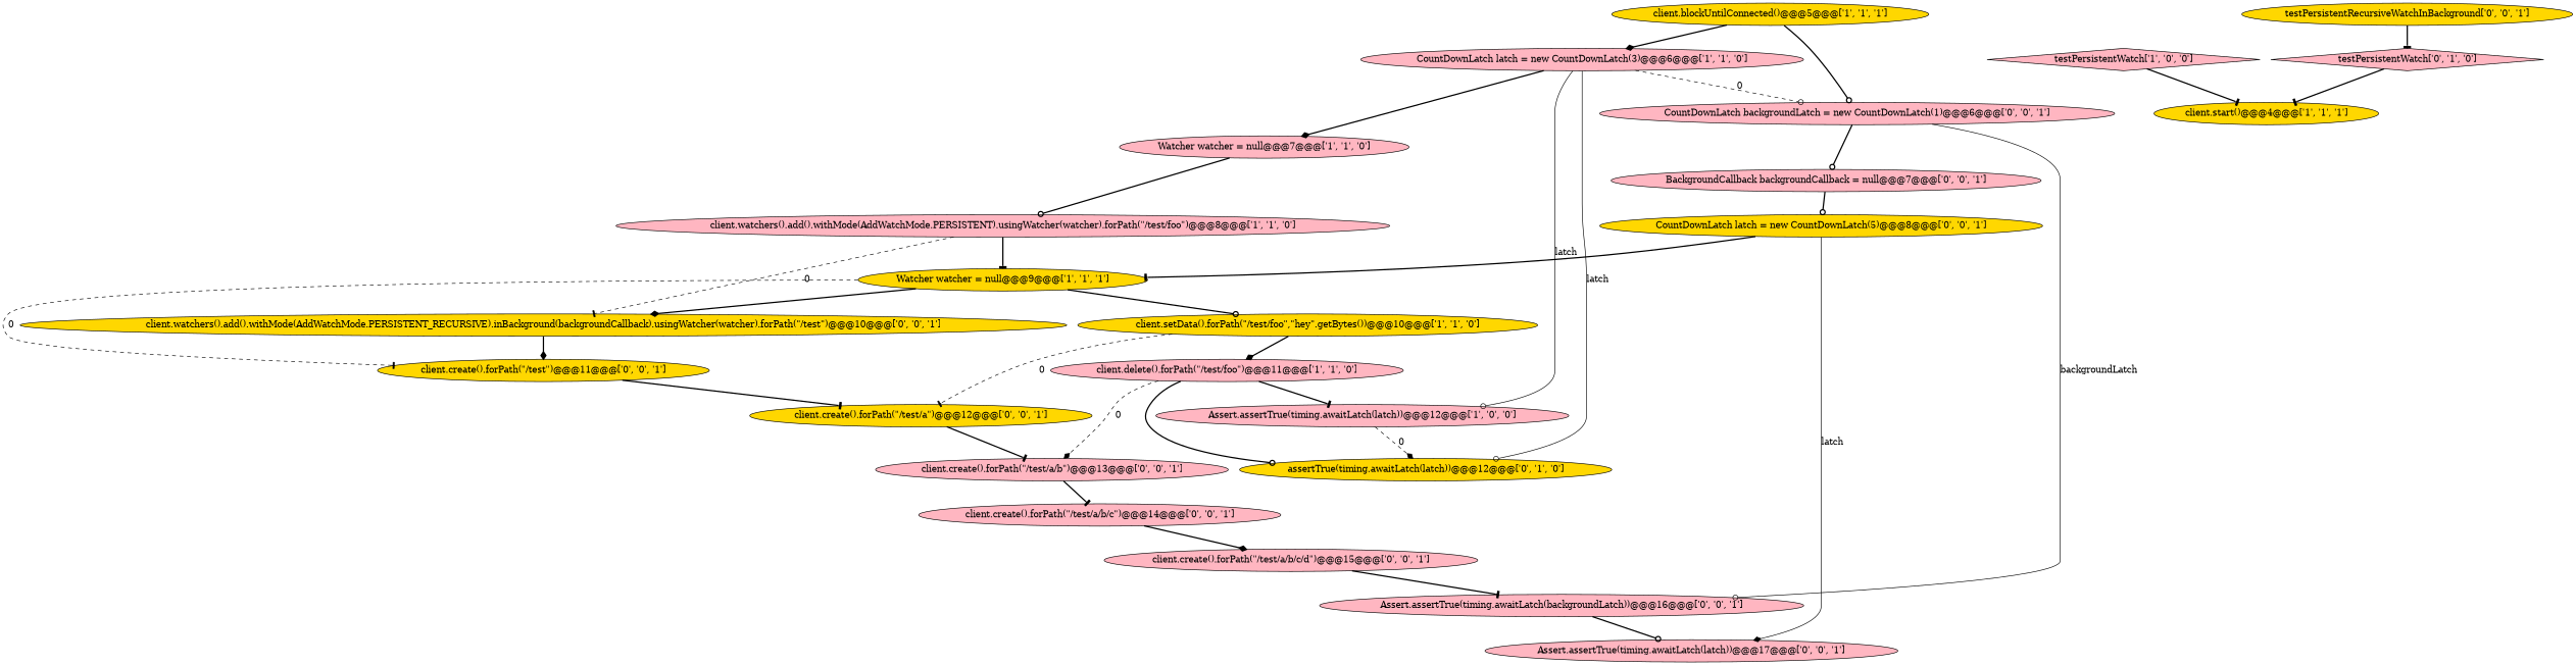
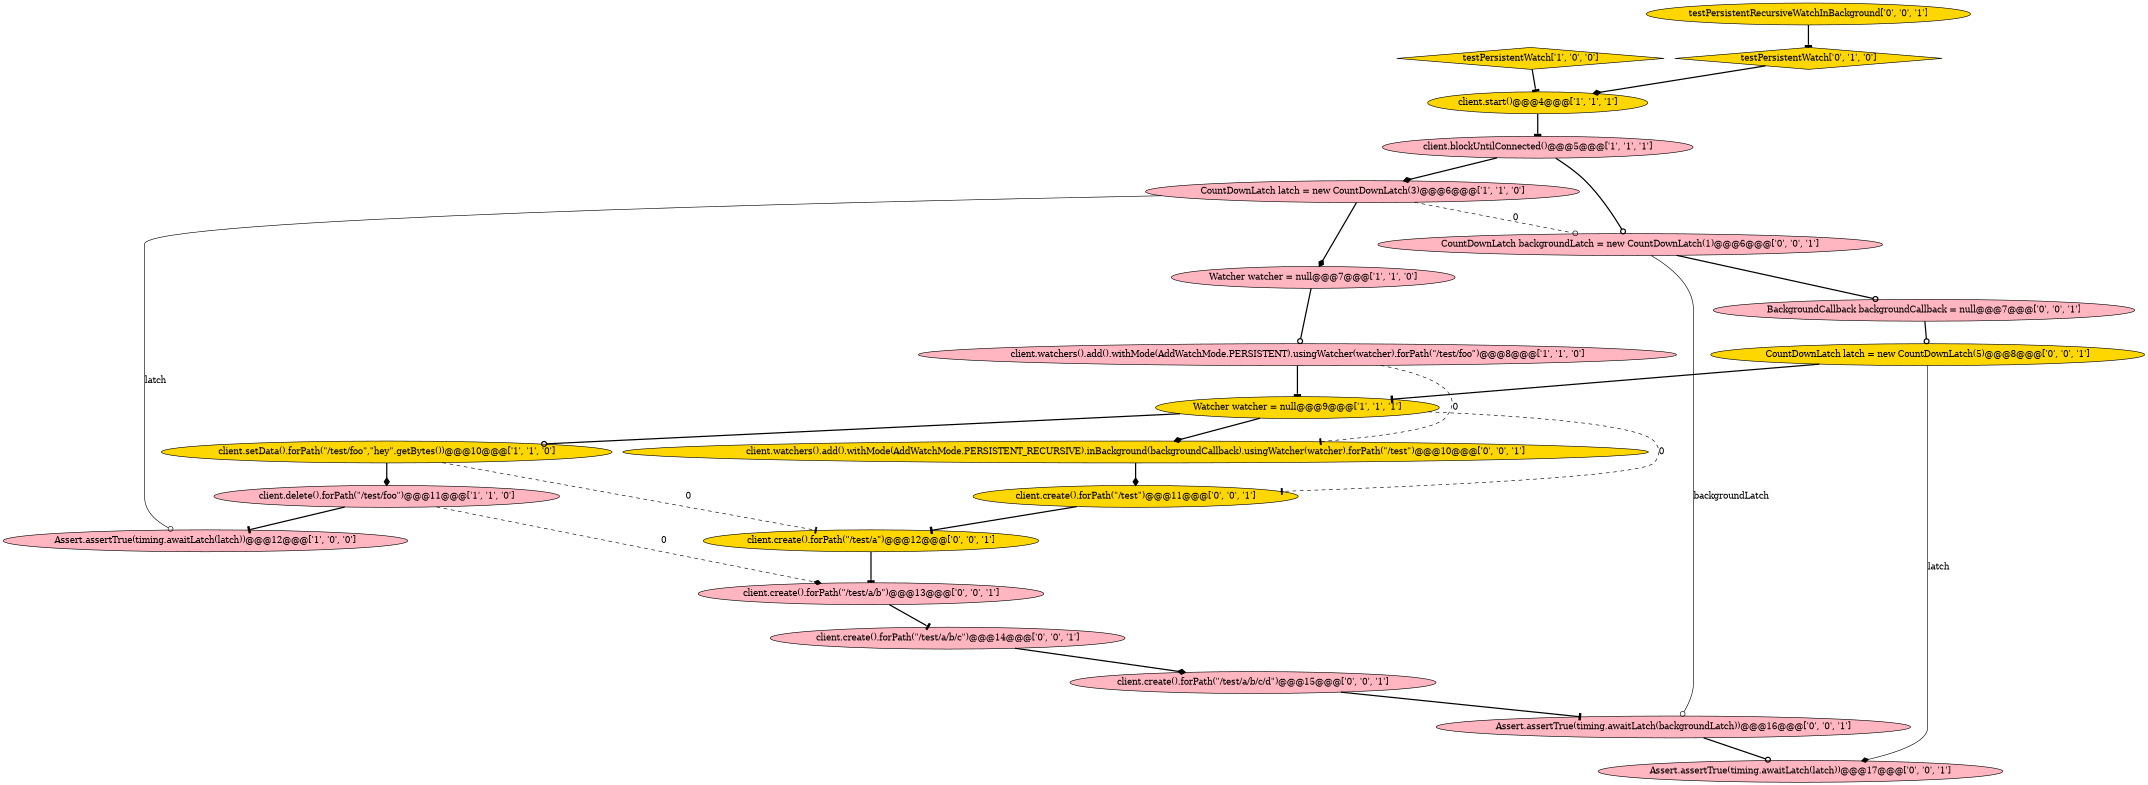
  digraph {
    node [fillcolor=lightpink shape=ellipse style=filled]
    edge [arrowhead=tee style=bold]
    n1 [label="Assert.assertTrue(timing.awaitLatch(backgroundLatch))@@@16@@@['0', '0', '1']"]
    n2 [label="Assert.assertTrue(timing.awaitLatch(latch))@@@17@@@['0', '0', '1']"]
    n3 [label="Assert.assertTrue(timing.awaitLatch(latch))@@@12@@@['1', '0', '0']"]
-   n4 [fillcolor=gold label="assertTrue(timing.awaitLatch(latch))@@@12@@@['0', '1', '0']"]
    n5 [label="client.create().forPath(\"/test/a/b\")@@@13@@@['0', '0', '1']"]
    n6 [label="client.create().forPath(\"/test/a/b/c\")@@@14@@@['0', '0', '1']"]
    n7 [label="client.create().forPath(\"/test/a/b/c/d\")@@@15@@@['0', '0', '1']"]
    n8 [label="client.delete().forPath(\"/test/foo\")@@@11@@@['1', '1', '0']"]
    n9 [fillcolor=gold label="client.setData().forPath(\"/test/foo\",\"hey\".getBytes())@@@10@@@['1', '1', '0']"]
    n10 [fillcolor=gold label="client.create().forPath(\"/test/a\")@@@12@@@['0', '0', '1']"]
-   n11 [label="testPersistentWatch['1', '0', '0']" shape=diamond]
+   n11 [fillcolor=gold label="testPersistentWatch['1', '0', '0']" shape=diamond]
    n12 [fillcolor=gold label="client.start()@@@4@@@['1', '1', '1']"]
-   n13 [fillcolor=gold label="client.blockUntilConnected()@@@5@@@['1', '1', '1']"]
+   n13 [label="client.blockUntilConnected()@@@5@@@['1', '1', '1']"]
    n14 [fillcolor=gold label="Watcher watcher = null@@@9@@@['1', '1', '1']"]
    n15 [fillcolor=gold label="client.watchers().add().withMode(AddWatchMode.PERSISTENT_RECURSIVE).inBackground(backgroundCallback).usingWatcher(watcher).forPath(\"/test\")@@@10@@@['0', '0', '1']"]
    n16 [fillcolor=gold label="client.create().forPath(\"/test\")@@@11@@@['0', '0', '1']"]
    n17 [label="CountDownLatch latch = new CountDownLatch(3)@@@6@@@['1', '1', '0']"]
    n18 [label="Watcher watcher = null@@@7@@@['1', '1', '0']"]
    n19 [label="CountDownLatch backgroundLatch = new CountDownLatch(1)@@@6@@@['0', '0', '1']"]
    n20 [label="client.watchers().add().withMode(AddWatchMode.PERSISTENT).usingWatcher(watcher).forPath(\"/test/foo\")@@@8@@@['1', '1', '0']"]
    n21 [label="BackgroundCallback backgroundCallback = null@@@7@@@['0', '0', '1']"]
    n22 [fillcolor=gold label="testPersistentRecursiveWatchInBackground['0', '0', '1']"]
-   n23 [label="testPersistentWatch['0', '1', '0']" shape=diamond]
+   n23 [fillcolor=gold label="testPersistentWatch['0', '1', '0']" shape=diamond]
    n24 [fillcolor=gold label="CountDownLatch latch = new CountDownLatch(5)@@@8@@@['0', '0', '1']"]
    n1 -> n2 [arrowhead=odot]
-   n3 -> n4 [arrowhead=diamond label=0 style=dashed]
    n5 -> n6
    n6 -> n7 [arrowhead=diamond]
    n7 -> n1
    n8 -> n3
-   n8 -> n4 [arrowhead=odot]
    n8 -> n5 [arrowhead=diamond label=0 style=dashed]
    n9 -> n8 [arrowhead=diamond]
    n9 -> n10 [label=0 style=dashed]
    n10 -> n5
    n11 -> n12
+   n12 -> n13
    n13 -> n17 [arrowhead=diamond]
    n13 -> n19 [arrowhead=odot]
    n14 -> n9 [arrowhead=odot]
    n14 -> n15 [arrowhead=diamond]
    n14 -> n16 [label=0 style=dashed]
    n15 -> n16 [arrowhead=diamond]
    n16 -> n10
    n17 -> n3 [arrowhead=odot label=latch style=solid]
-   n17 -> n4 [arrowhead=odot label=latch style=solid]
    n17 -> n18 [arrowhead=diamond]
    n17 -> n19 [arrowhead=odot label=0 style=dashed]
    n18 -> n20 [arrowhead=odot]
    n19 -> n1 [arrowhead=odot label=backgroundLatch style=solid]
    n19 -> n21 [arrowhead=odot]
    n20 -> n14
    n20 -> n15 [label=0 style=dashed]
    n21 -> n24 [arrowhead=odot]
    n22 -> n23
-   n23 -> n12
+   n23 -> n12 [arrowhead=diamond]
    n24 -> n2 [arrowhead=diamond label=latch style=solid]
    n24 -> n14
  }
